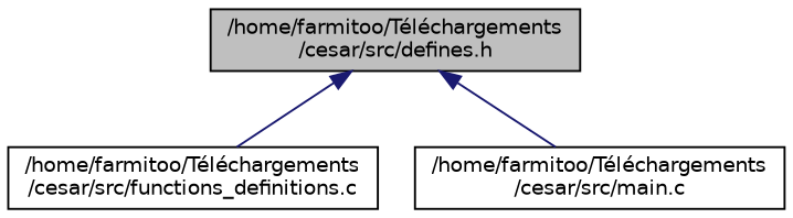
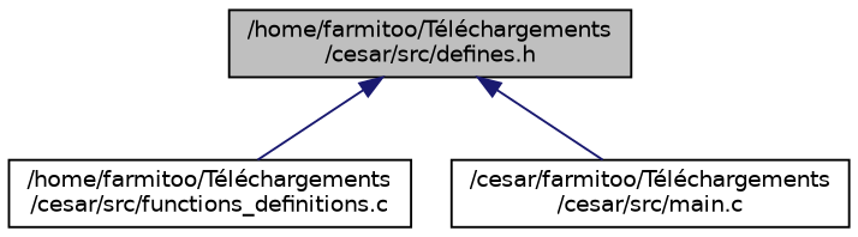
  digraph {
    node [color=black fillcolor=white fontname=Helvetica fontsize=10 shape=record style=filled]
    edge [color=midnightblue dir=back fontname=Helvetica fontsize=10 labelfontname=Helvetica labelfontsize=10 style=solid]
    n1 [fillcolor=grey75 fontcolor=black height=0.2 label="/home/farmitoo/Téléchargements\l/cesar/src/defines.h" width=0.4]
    n2 [height=0.2 label="/home/farmitoo/Téléchargements\l/cesar/src/functions_definitions.c" width=0.4]
-   n3 [height=0.2 label="/home/farmitoo/Téléchargements\l/cesar/src/main.c" width=0.4]
+   n3 [height=0.2 label="/cesar/farmitoo/Téléchargements\l/cesar/src/main.c" width=0.4]
    n1 -> n2
    n1 -> n3
  }
